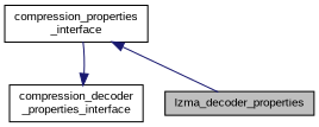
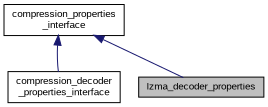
  digraph {
    fontname="Liberation Sans"
    node [color=black fillcolor=white fontname="Liberation Sans" fontsize=10 shape=record style=filled]
    edge [color=midnightblue dir=back fontname="Liberation Sans" fontsize=10 labelfontname=Helvetica labelfontsize=10 style=solid]
    n1 [fillcolor=grey75 fontcolor=black height=0.2 label=lzma_decoder_properties width=0.4]
    n2 [height=0.2 label="compression_decoder\l_properties_interface" width=0.4]
    n3 [height=0.2 label="compression_properties\l_interface" width=0.4]
    n3 -> n1
-   n2 -> n3
+   n3 -> n2
  }
